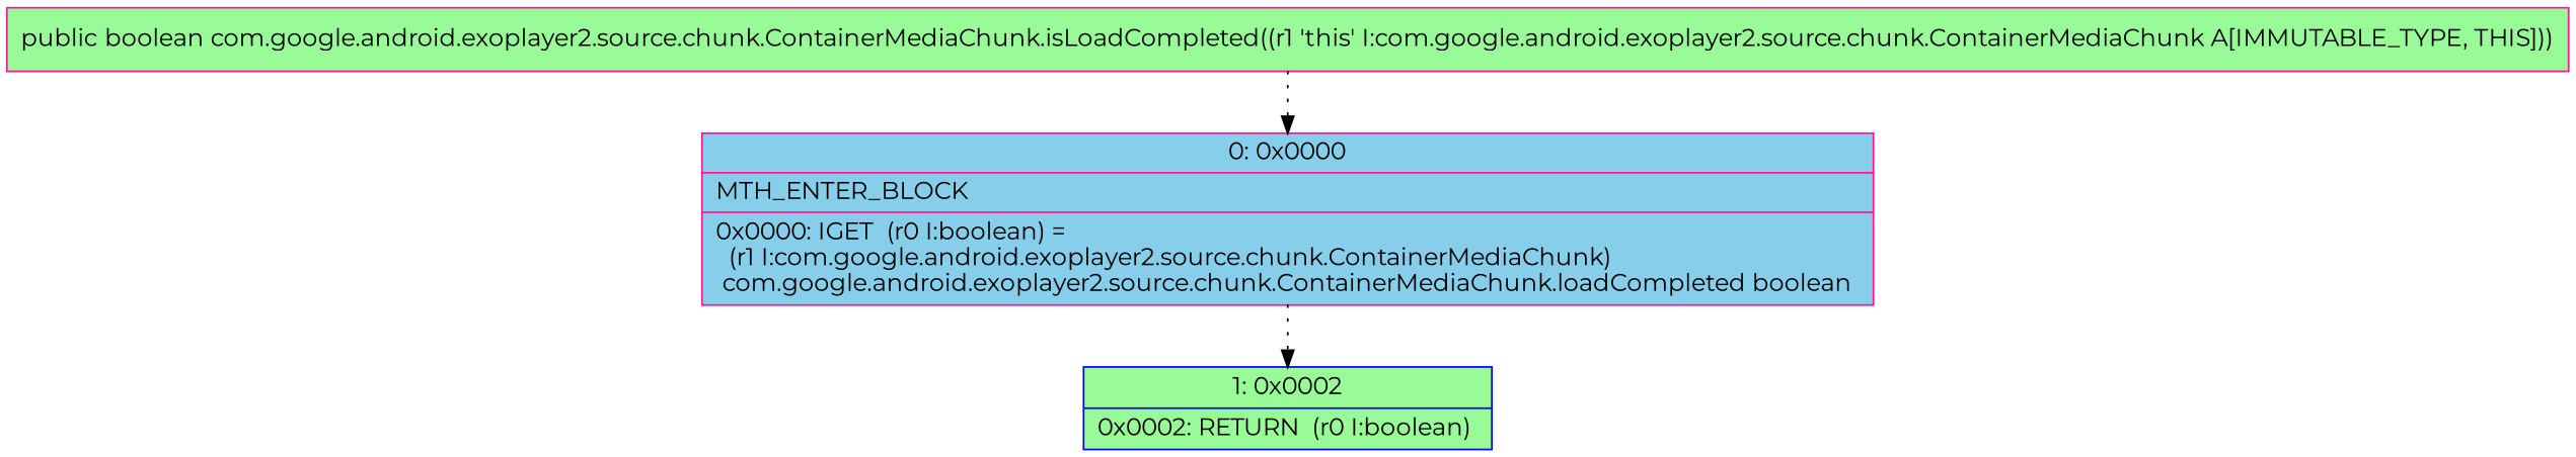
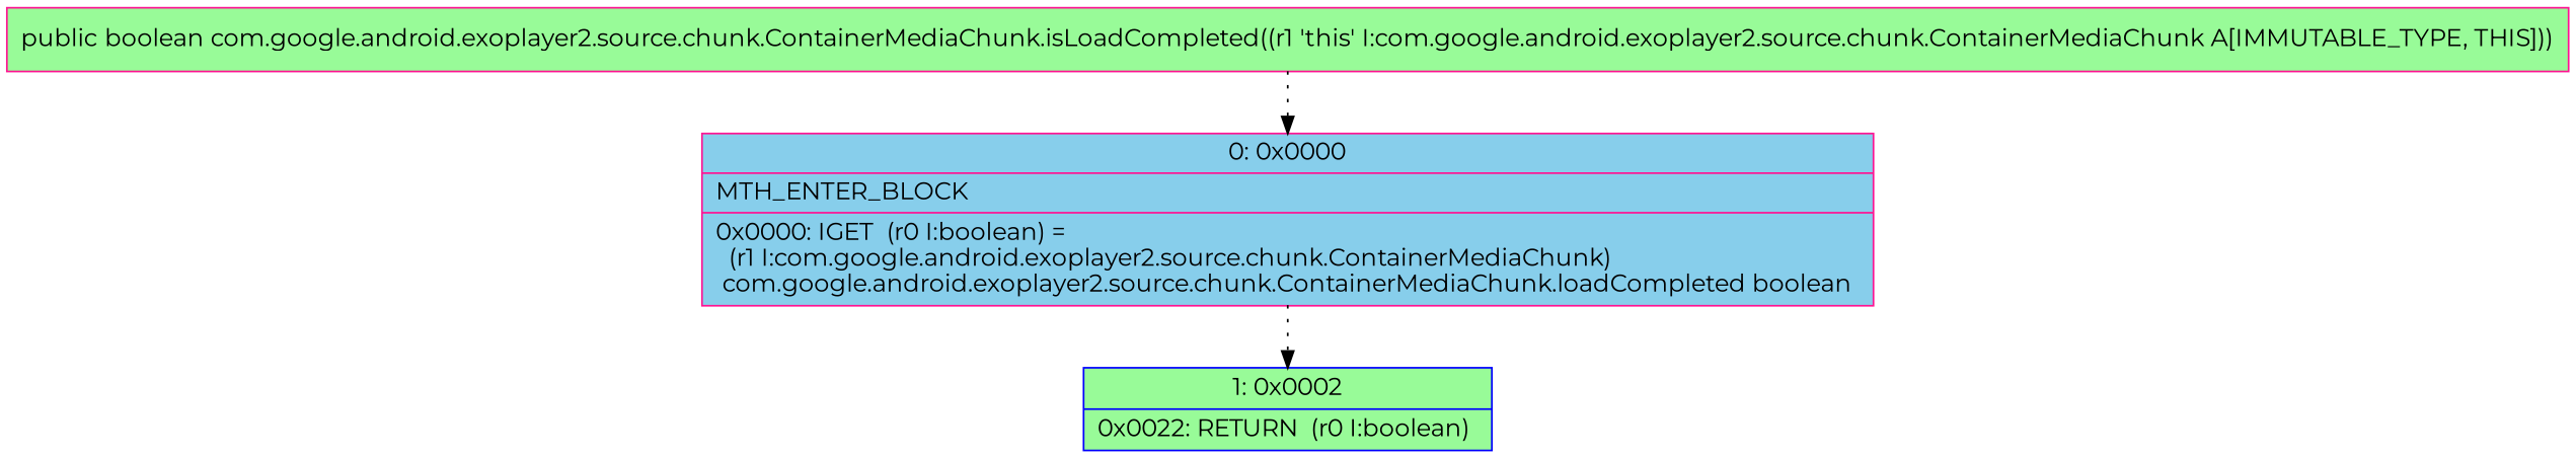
  digraph {
    fontname=Montserrat
    node [shape=record style=filled fillcolor=palegreen color=deeppink fontname=Montserrat]
    edge [style=dotted fontname=Montserrat]
    n1 [label="{0\:\ 0x0000|MTH_ENTER_BLOCK\l|0x0000: IGET  (r0 I:boolean) = \l  (r1 I:com.google.android.exoplayer2.source.chunk.ContainerMediaChunk)\l com.google.android.exoplayer2.source.chunk.ContainerMediaChunk.loadCompleted boolean \l}" fillcolor=skyblue]
-   n2 [label="{1\:\ 0x0002|0x0002: RETURN  (r0 I:boolean) \l}" color=blue]
+   n2 [label="{1\:\ 0x0002|0x0022: RETURN  (r0 I:boolean) \l}" color=blue]
    n3 [label="{public boolean com.google.android.exoplayer2.source.chunk.ContainerMediaChunk.isLoadCompleted((r1 'this' I:com.google.android.exoplayer2.source.chunk.ContainerMediaChunk A[IMMUTABLE_TYPE, THIS])) }"]
    n1 -> n2
    n3 -> n1
  }
